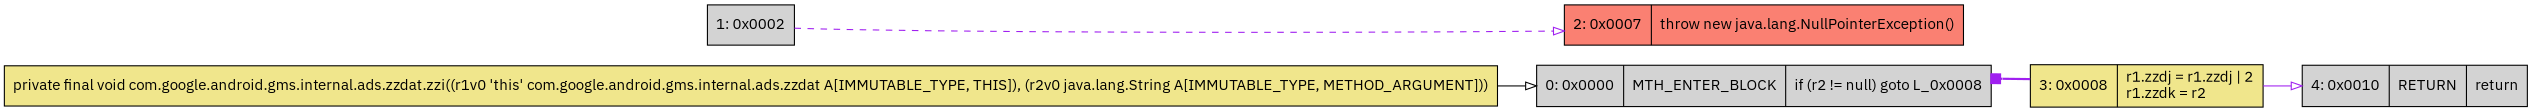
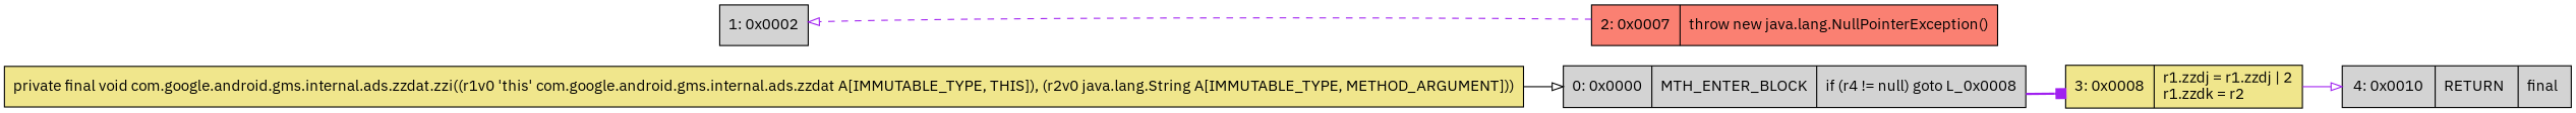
  digraph {
    fontname="IBM Plex Sans"
    rankdir=LR
    node [fillcolor=lightgrey fontname="IBM Plex Sans" shape=record style=filled]
    edge [arrowhead=onormal color=purple fontname="IBM Plex Sans" style=solid]
-   n1 [label="{0\:\ 0x0000|MTH_ENTER_BLOCK\l|if (r2 != null) goto L_0x0008\l}"]
+   n1 [label="{0\:\ 0x0000|MTH_ENTER_BLOCK\l|if (r4 != null) goto L_0x0008\l}"]
    n2 [fillcolor=khaki label="{3\:\ 0x0008|r1.zzdj = r1.zzdj \| 2\lr1.zzdk = r2\l}"]
    n3 [label="{1\:\ 0x0002}"]
    n4 [fillcolor=salmon label="{2\:\ 0x0007|throw new java.lang.NullPointerException()\l}"]
-   n5 [label="{4\:\ 0x0010|RETURN\l|return\l}"]
+   n5 [label="{4\:\ 0x0010|RETURN\l|final\l}"]
    n6 [fillcolor=khaki label="{private final void com.google.android.gms.internal.ads.zzdat.zzi((r1v0 'this' com.google.android.gms.internal.ads.zzdat A[IMMUTABLE_TYPE, THIS]), (r2v0 java.lang.String A[IMMUTABLE_TYPE, METHOD_ARGUMENT])) }"]
-   n2 -> n1 [arrowhead=box style=bold]
+   n1 -> n2 [arrowhead=box style=bold]
    n2 -> n5
-   n3 -> n4 [style=dashed]
+   n4 -> n3 [style=dashed]
    n6 -> n1 [color=black]
  }
